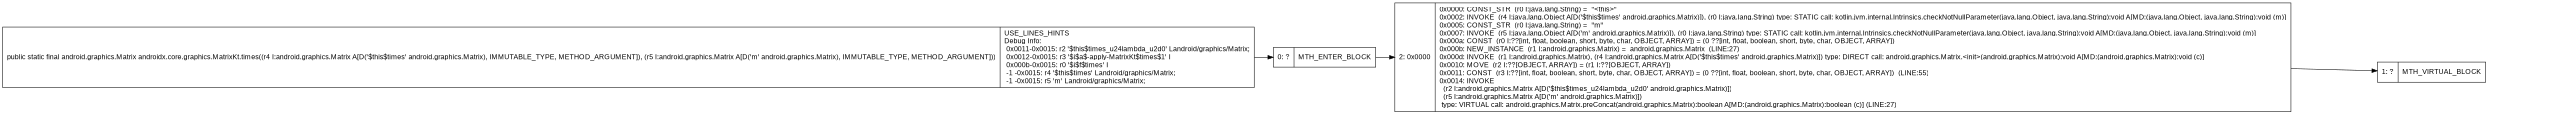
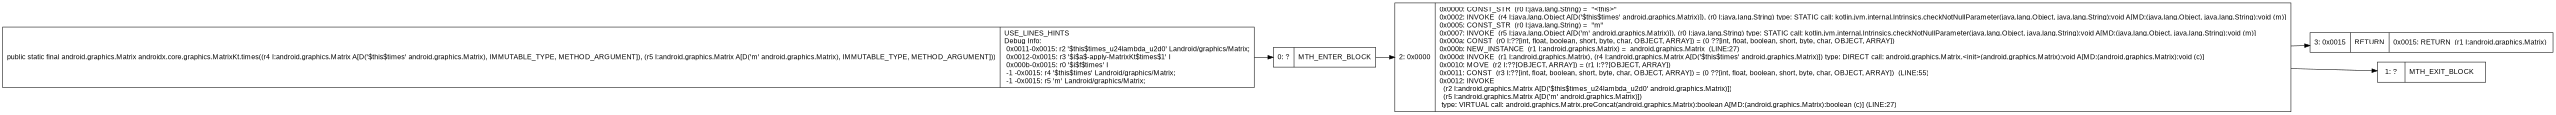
  digraph {
    fontname="Liberation Sans"
    rankdir=LR
    node [fontname="Liberation Sans" shape=record]
    edge [fontname="Liberation Sans"]
    n1 [label="{0\:\ ?|MTH_ENTER_BLOCK\l}"]
-   n2 [label="{2\:\ 0x0000|0x0000: CONST_STR  (r0 I:java.lang.String) =  \"\<this\>\" \l0x0002: INVOKE  (r4 I:java.lang.Object A[D('$this$times' android.graphics.Matrix)]), (r0 I:java.lang.String) type: STATIC call: kotlin.jvm.internal.Intrinsics.checkNotNullParameter(java.lang.Object, java.lang.String):void A[MD:(java.lang.Object, java.lang.String):void (m)]\l0x0005: CONST_STR  (r0 I:java.lang.String) =  \"m\" \l0x0007: INVOKE  (r5 I:java.lang.Object A[D('m' android.graphics.Matrix)]), (r0 I:java.lang.String) type: STATIC call: kotlin.jvm.internal.Intrinsics.checkNotNullParameter(java.lang.Object, java.lang.String):void A[MD:(java.lang.Object, java.lang.String):void (m)]\l0x000a: CONST  (r0 I:??[int, float, boolean, short, byte, char, OBJECT, ARRAY]) = (0 ??[int, float, boolean, short, byte, char, OBJECT, ARRAY]) \l0x000b: NEW_INSTANCE  (r1 I:android.graphics.Matrix) =  android.graphics.Matrix  (LINE:27)\l0x000d: INVOKE  (r1 I:android.graphics.Matrix), (r4 I:android.graphics.Matrix A[D('$this$times' android.graphics.Matrix)]) type: DIRECT call: android.graphics.Matrix.\<init\>(android.graphics.Matrix):void A[MD:(android.graphics.Matrix):void (c)]\l0x0010: MOVE  (r2 I:??[OBJECT, ARRAY]) = (r1 I:??[OBJECT, ARRAY]) \l0x0011: CONST  (r3 I:??[int, float, boolean, short, byte, char, OBJECT, ARRAY]) = (0 ??[int, float, boolean, short, byte, char, OBJECT, ARRAY])  (LINE:55)\l0x0014: INVOKE  \l  (r2 I:android.graphics.Matrix A[D('$this$times_u24lambda_u2d0' android.graphics.Matrix)])\l  (r5 I:android.graphics.Matrix A[D('m' android.graphics.Matrix)])\l type: VIRTUAL call: android.graphics.Matrix.preConcat(android.graphics.Matrix):boolean A[MD:(android.graphics.Matrix):boolean (c)] (LINE:27)\l}"]
-   n4 [label="{1\:\ ?|MTH_VIRTUAL_BLOCK\l}"]
+   n2 [label="{2\:\ 0x0000|0x0000: CONST_STR  (r0 I:java.lang.String) =  \"\<this\>\" \l0x0002: INVOKE  (r4 I:java.lang.Object A[D('$this$times' android.graphics.Matrix)]), (r0 I:java.lang.String) type: STATIC call: kotlin.jvm.internal.Intrinsics.checkNotNullParameter(java.lang.Object, java.lang.String):void A[MD:(java.lang.Object, java.lang.String):void (m)]\l0x0005: CONST_STR  (r0 I:java.lang.String) =  \"m\" \l0x0007: INVOKE  (r5 I:java.lang.Object A[D('m' android.graphics.Matrix)]), (r0 I:java.lang.String) type: STATIC call: kotlin.jvm.internal.Intrinsics.checkNotNullParameter(java.lang.Object, java.lang.String):void A[MD:(java.lang.Object, java.lang.String):void (m)]\l0x000a: CONST  (r0 I:??[int, float, boolean, short, byte, char, OBJECT, ARRAY]) = (0 ??[int, float, boolean, short, byte, char, OBJECT, ARRAY]) \l0x000b: NEW_INSTANCE  (r1 I:android.graphics.Matrix) =  android.graphics.Matrix  (LINE:27)\l0x000d: INVOKE  (r1 I:android.graphics.Matrix), (r4 I:android.graphics.Matrix A[D('$this$times' android.graphics.Matrix)]) type: DIRECT call: android.graphics.Matrix.\<init\>(android.graphics.Matrix):void A[MD:(android.graphics.Matrix):void (c)]\l0x0010: MOVE  (r2 I:??[OBJECT, ARRAY]) = (r1 I:??[OBJECT, ARRAY]) \l0x0011: CONST  (r3 I:??[int, float, boolean, short, byte, char, OBJECT, ARRAY]) = (0 ??[int, float, boolean, short, byte, char, OBJECT, ARRAY])  (LINE:55)\l0x0012: INVOKE  \l  (r2 I:android.graphics.Matrix A[D('$this$times_u24lambda_u2d0' android.graphics.Matrix)])\l  (r5 I:android.graphics.Matrix A[D('m' android.graphics.Matrix)])\l type: VIRTUAL call: android.graphics.Matrix.preConcat(android.graphics.Matrix):boolean A[MD:(android.graphics.Matrix):boolean (c)] (LINE:27)\l}"]
+   n3 [label="{3\:\ 0x0015|RETURN\l|0x0015: RETURN  (r1 I:android.graphics.Matrix) \l}"]
+   n4 [label="{1\:\ ?|MTH_EXIT_BLOCK\l}"]
    n5 [label="{public static final android.graphics.Matrix androidx.core.graphics.MatrixKt.times((r4 I:android.graphics.Matrix A[D('$this$times' android.graphics.Matrix), IMMUTABLE_TYPE, METHOD_ARGUMENT]), (r5 I:android.graphics.Matrix A[D('m' android.graphics.Matrix), IMMUTABLE_TYPE, METHOD_ARGUMENT]))  | USE_LINES_HINTS\lDebug Info:\l  0x0011\-0x0015: r2 '$this$times_u24lambda_u2d0' Landroid\/graphics\/Matrix;\l  0x0012\-0x0015: r3 '$i$a$\-apply\-MatrixKt$times$1' I\l  0x000b\-0x0015: r0 '$i$f$times' I\l  \-1 \-0x0015: r4 '$this$times' Landroid\/graphics\/Matrix;\l  \-1 \-0x0015: r5 'm' Landroid\/graphics\/Matrix;\l}"]
    n1 -> n2
+   n2 -> n3
    n2 -> n4
    n5 -> n1
  }
